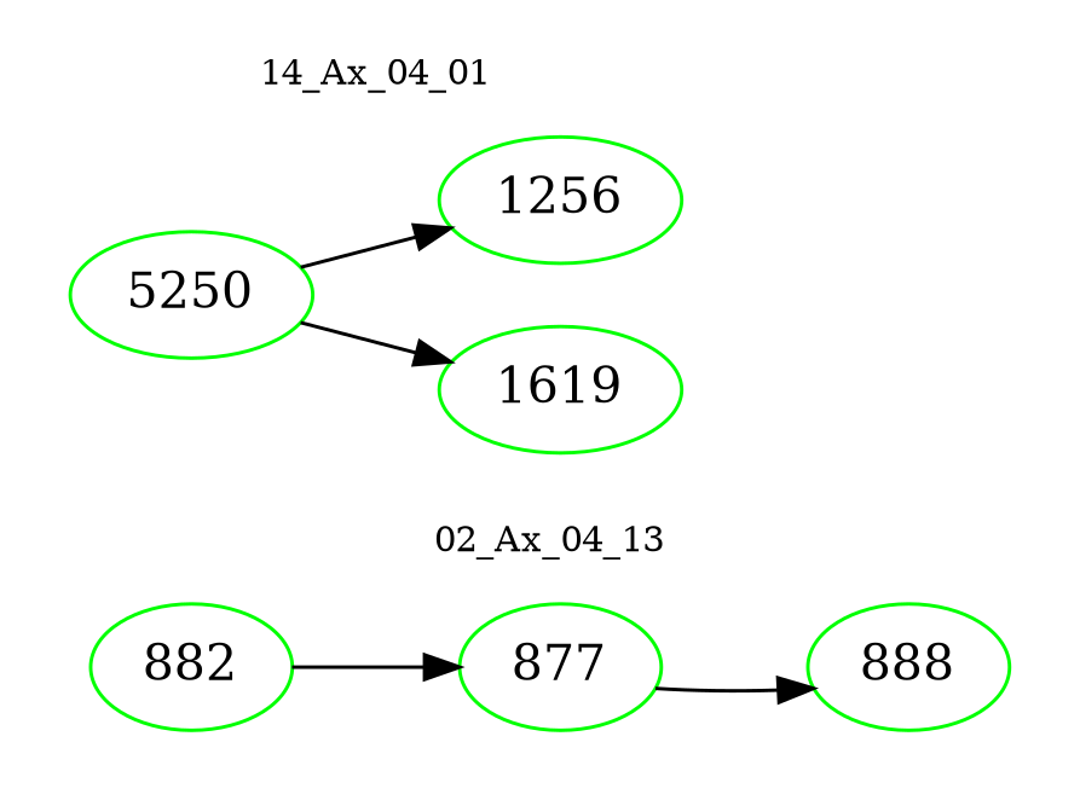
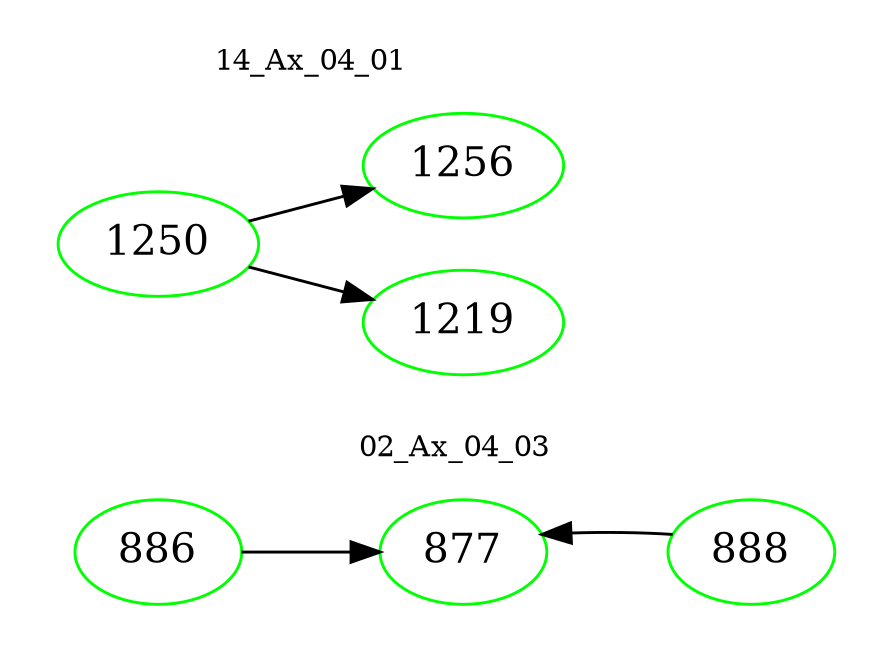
  digraph {
    rankdir=LR
    node [color=green]
    edge [color=black]
-   n1 [label=882]
+   n1 [label=886]
    n2 [label=877]
    n3 [label=888]
-   n4 [label=5250]
-   n5 [label=1619]
+   n4 [label=1250]
+   n5 [label=1219]
    n6 [label=1256]
    subgraph cluster_1 {
      color=white
      fontsize=10
-     label="02_Ax_04_13"
+     label="02_Ax_04_03"
      n1
      n2
      n3
    }
    subgraph cluster_2 {
      color=white
      fontsize=10
      label="14_Ax_04_01"
      n4
      n5
      n6
    }
    n1 -> n2
-   n2 -> n3
+   n3 -> n2
    n4 -> n5
    n4 -> n6
  }
